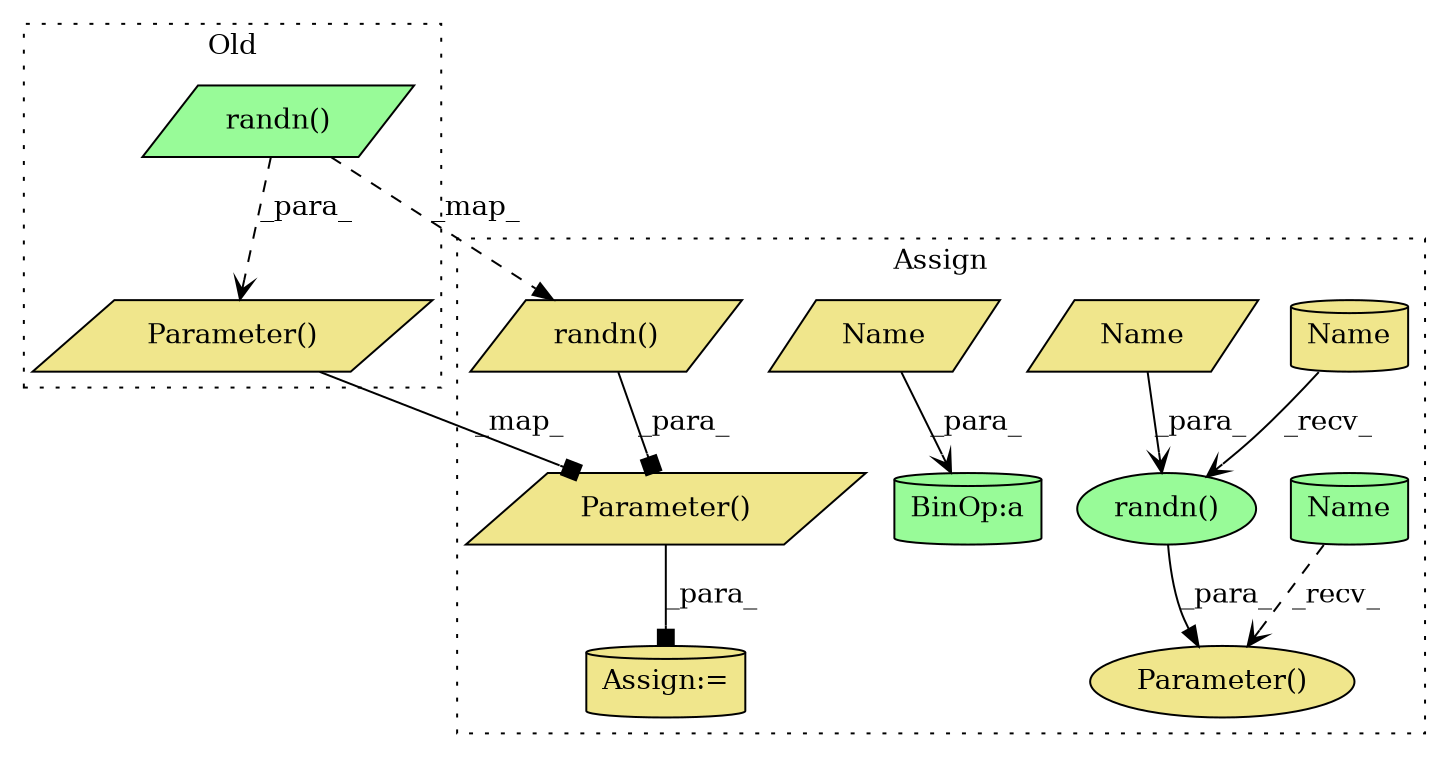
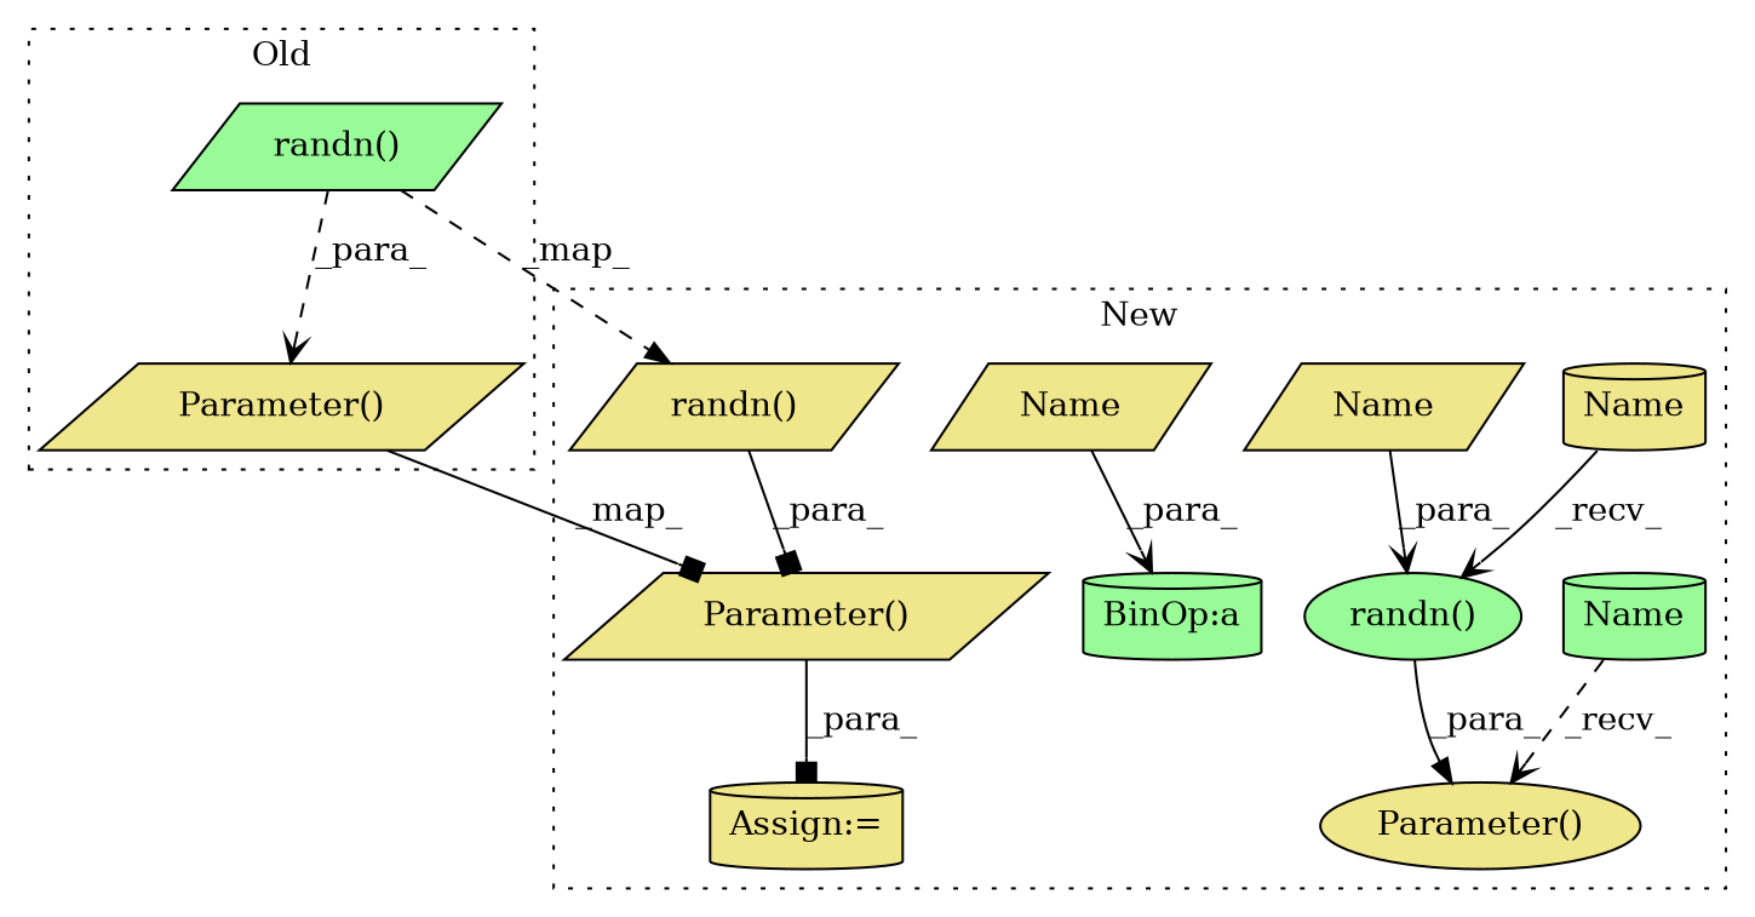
  digraph {
    node [a=75 l="12,1" shape=parallelogram style=filled fillcolor=khaki]
    edge [style=solid arrowhead=vee]
    n1 [label="randn()" s="6055,6090" fillcolor=palegreen]
    n2 [l="13,1" label="Parameter()" s="6042,6091"]
    n3 [label="randn()" s="6233,6267"]
    n4 [l="13,1" label="Parameter()" s="6220,6268"]
    n5 [a=68 l=3 label="Assign:=" s=6217 shape=cylinder]
    n6 [label="randn()" s="6313,6352" shape=ellipse fillcolor=palegreen]
    n7 [l="13,1" label="Parameter()" s="6300,6353" shape=ellipse]
    n8 [a=82 l=3 label="BinOp:a" s=6422 shape=cylinder fillcolor=palegreen]
    n9 [a=87 l=5 label=Name s=6313 shape=cylinder]
    n10 [a=87 l=2 label=Name s=6300 shape=cylinder fillcolor=palegreen]
    n11 [a=87 l=5 label=Name s=6328]
    n12 [a=87 l=3 label=Name s=6419]
    subgraph cluster_1 {
      label=Old
      style=dotted
      n1
      n2
    }
    subgraph cluster_2 {
-     label=Assign
+     label=New
      style=dotted
      n3
      n4
      n5
      n6
      n7
      n8
      n9
      n10
      n11
      n12
    }
    n1 -> n2 [label=_para_ style=dashed]
    n1 -> n3 [label=_map_ style=dashed arrowhead=normal]
    n2 -> n4 [label=_map_ arrowhead=box]
    n3 -> n4 [label=_para_ arrowhead=box]
    n4 -> n5 [label=_para_ arrowhead=box]
    n6 -> n7 [label=_para_ arrowhead=normal]
    n9 -> n6 [label=_recv_]
    n10 -> n7 [label=_recv_ style=dashed]
    n11 -> n6 [label=_para_]
    n12 -> n8 [label=_para_]
  }
